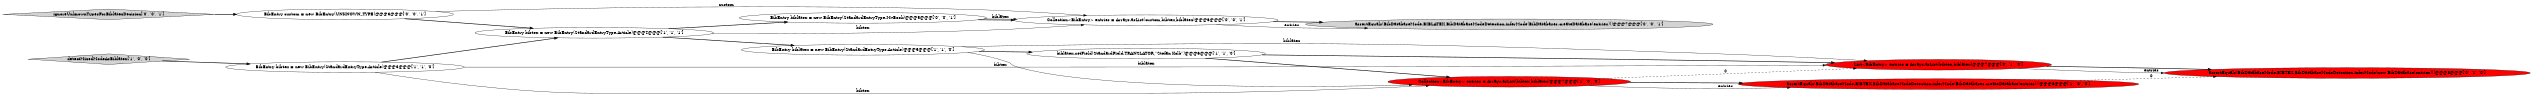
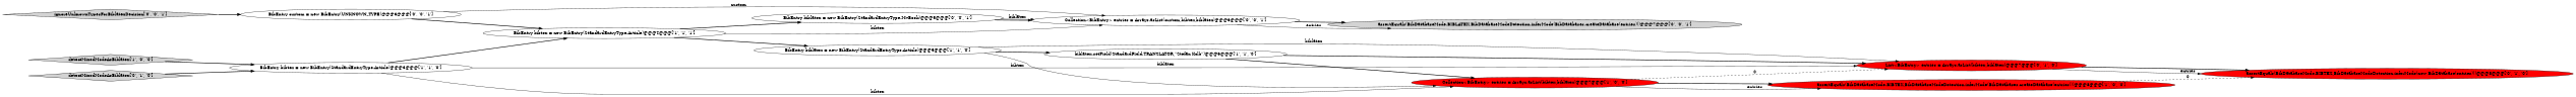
  digraph {
    rankdir=LR
    node [fillcolor=white shape=ellipse style=filled]
    edge [style=bold]
    n1 [label="BibEntry custom = new BibEntry(UNKNOWN_TYPE)@@@3@@@['0', '0', '1']"]
    n2 [label="Collection<BibEntry> entries = Arrays.asList(custom,bibtex,biblatex)@@@6@@@['0', '0', '1']"]
    n3 [label="BibEntry bibtex = new BibEntry(StandardEntryType.Article)@@@4@@@['1', '1', '1']"]
    n4 [fillcolor=lightgray label="assertEquals(BibDatabaseMode.BIBLATEX,BibDatabaseModeDetection.inferMode(BibDatabases.createDatabase(entries)))@@@7@@@['0', '0', '1']"]
    n5 [label="biblatex.setField(StandardField.TRANSLATOR,\"Stefan Kolb\")@@@6@@@['1', '1', '0']"]
    n6 [fillcolor=red label="List<BibEntry> entries = Arrays.asList(bibtex,biblatex)@@@7@@@['0', '1', '0']"]
    n7 [fillcolor=red label="Collection<BibEntry> entries = Arrays.asList(bibtex,biblatex)@@@7@@@['1', '0', '0']"]
+   n8 [fillcolor=lightgray label="detectMixedModeAsBiblatex['0', '1', '0']" shape=diamond]
    n9 [label="BibEntry bibtex = new BibEntry(StandardEntryType.Article)@@@3@@@['1', '1', '0']"]
    n10 [fillcolor=red label="assertEquals(BibDatabaseMode.BIBTEX,BibDatabaseModeDetection.inferMode(new BibDatabase(entries)))@@@8@@@['0', '1', '0']"]
    n11 [fillcolor=lightgray label="ignoreUnknownTypesForBiblatexDecision['0', '0', '1']" shape=diamond]
    n12 [label="BibEntry biblatex = new BibEntry(StandardEntryType.MvBook)@@@5@@@['0', '0', '1']"]
    n13 [fillcolor=lightgray label="detectMixedModeAsBiblatex['1', '0', '0']" shape=diamond]
    n14 [fillcolor=red label="assertEquals(BibDatabaseMode.BIBTEX,BibDatabaseModeDetection.inferMode(BibDatabases.createDatabase(entries)))@@@8@@@['1', '0', '0']"]
    n15 [label="BibEntry biblatex = new BibEntry(StandardEntryType.Article)@@@5@@@['1', '1', '0']"]
    n1 -> n2 [label=custom style=solid]
    n1 -> n3
    n2 -> n4
    n2 -> n4 [label=entries style=solid]
    n3 -> n2 [label=bibtex style=solid]
    n3 -> n12
    n3 -> n15
    n5 -> n6
    n5 -> n7
    n6 -> n10 [label=entries style=solid]
    n6 -> n10
    n7 -> n6 [label=0 style=dashed]
    n7 -> n14
    n7 -> n14 [label=entries style=solid]
+   n8 -> n9
    n9 -> n3
    n9 -> n6 [label=bibtex style=solid]
    n9 -> n7 [label=bibtex style=solid]
    n11 -> n1
    n12 -> n2
    n12 -> n2 [label=biblatex style=solid]
    n13 -> n9
    n14 -> n10 [label=0 style=dashed]
    n15 -> n5
    n15 -> n6 [label=biblatex style=solid]
    n15 -> n7 [label=biblatex style=solid]
  }
